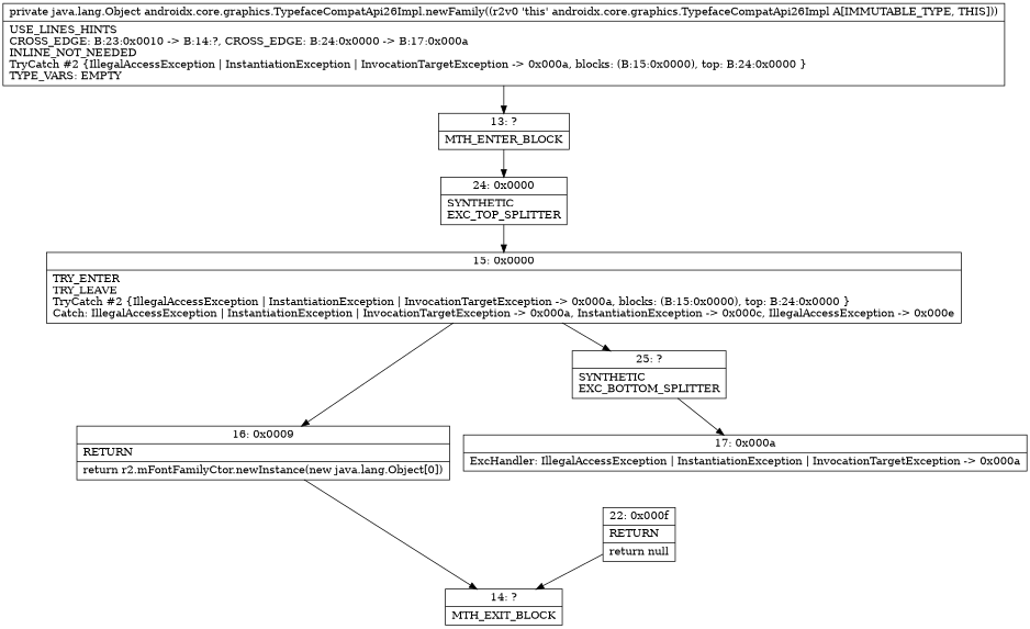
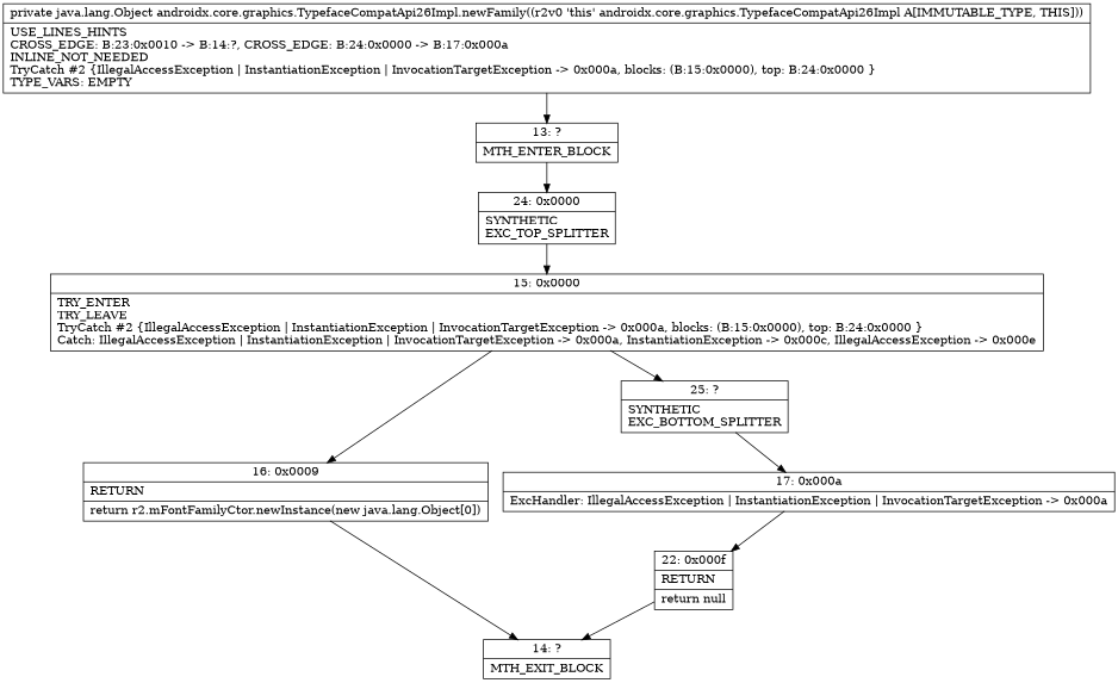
  digraph {
    node [shape=record]
    n1 [label="{13\:\ ?|MTH_ENTER_BLOCK\l}"]
    n2 [label="{24\:\ 0x0000|SYNTHETIC\lEXC_TOP_SPLITTER\l}"]
    n3 [label="{15\:\ 0x0000|TRY_ENTER\lTRY_LEAVE\lTryCatch #2 \{IllegalAccessException \| InstantiationException \| InvocationTargetException \-\> 0x000a, blocks: (B:15:0x0000), top: B:24:0x0000 \}\lCatch: IllegalAccessException \| InstantiationException \| InvocationTargetException \-\> 0x000a, InstantiationException \-\> 0x000c, IllegalAccessException \-\> 0x000e\l}"]
    n4 [label="{16\:\ 0x0009|RETURN\l|return r2.mFontFamilyCtor.newInstance(new java.lang.Object[0])\l}"]
    n5 [label="{25\:\ ?|SYNTHETIC\lEXC_BOTTOM_SPLITTER\l}"]
    n6 [label="{17\:\ 0x000a|ExcHandler: IllegalAccessException \| InstantiationException \| InvocationTargetException \-\> 0x000a\l}"]
    n7 [label="{22\:\ 0x000f|RETURN\l|return null\l}"]
    n8 [label="{14\:\ ?|MTH_EXIT_BLOCK\l}"]
    n9 [label="{private java.lang.Object androidx.core.graphics.TypefaceCompatApi26Impl.newFamily((r2v0 'this' androidx.core.graphics.TypefaceCompatApi26Impl A[IMMUTABLE_TYPE, THIS]))  | USE_LINES_HINTS\lCROSS_EDGE: B:23:0x0010 \-\> B:14:?, CROSS_EDGE: B:24:0x0000 \-\> B:17:0x000a\lINLINE_NOT_NEEDED\lTryCatch #2 \{IllegalAccessException \| InstantiationException \| InvocationTargetException \-\> 0x000a, blocks: (B:15:0x0000), top: B:24:0x0000 \}\lTYPE_VARS: EMPTY\l}"]
    n1 -> n2
    n2 -> n3
    n3 -> n4
    n3 -> n5
    n4 -> n8
    n5 -> n6
+   n6 -> n7
    n7 -> n8
    n9 -> n1
  }
